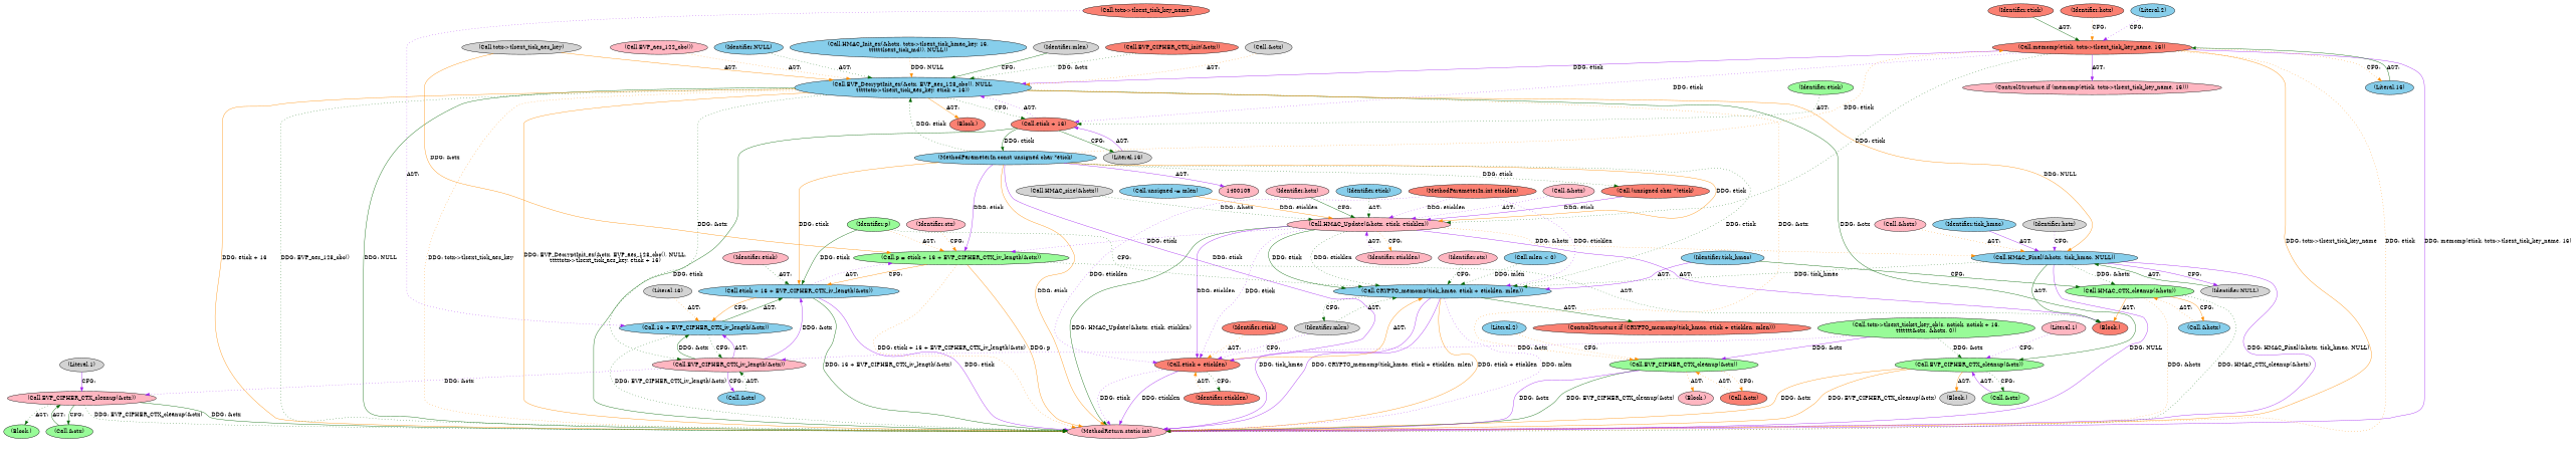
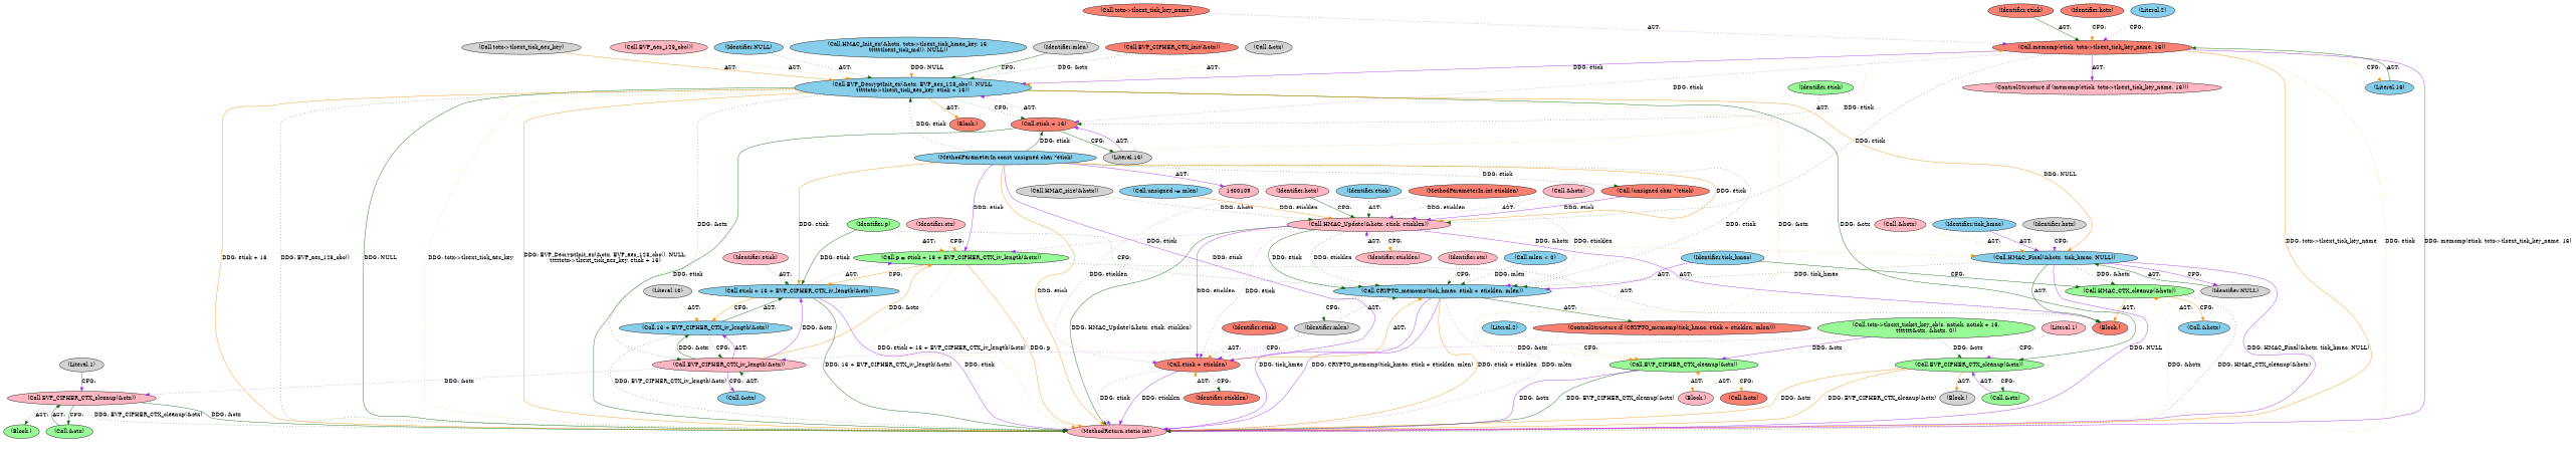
  digraph {
    node [fillcolor=skyblue style=filled]
    edge [color=darkgreen style=dotted]
    n1 [fillcolor=salmon label="(Call,memcmp(etick, tctx->tlsext_tick_key_name, 16))"]
    n2 [label="(Call,EVP_DecryptInit_ex(&ctx, EVP_aes_128_cbc(), NULL,\n\t\t\t\ttctx->tlsext_tick_aes_key, etick + 16))"]
    n3 [fillcolor=salmon label="(Call,etick + 16)"]
    n4 [fillcolor=lightpink label="(Call,HMAC_Update(&hctx, etick, eticklen))"]
    n5 [fillcolor=lightpink label="(ControlStructure,if (memcmp(etick, tctx->tlsext_tick_key_name, 16)))"]
    n6 [fillcolor=lightpink label="(MethodReturn,static int)"]
    n7 [label="(Literal,16)"]
    n8 [fillcolor=palegreen label="(Call,EVP_CIPHER_CTX_cleanup(&ctx))"]
    n9 [label="(Call,HMAC_Final(&hctx, tick_hmac, NULL))"]
    n10 [fillcolor=palegreen label="(Call,EVP_CIPHER_CTX_cleanup(&ctx))"]
    n11 [fillcolor=lightpink label="(Call,EVP_CIPHER_CTX_iv_length(&ctx))"]
    n12 [fillcolor=salmon label="(Block,)"]
    n13 [fillcolor=lightgrey label="(Literal,16)"]
    n14 [label="(Call,CRYPTO_memcmp(tick_hmac, etick + eticklen, mlen))"]
    n15 [fillcolor=palegreen label="(Call,p = etick + 16 + EVP_CIPHER_CTX_iv_length(&ctx))"]
    n16 [fillcolor=salmon label="(Call,etick + eticklen)"]
    n17 [fillcolor=salmon label="(Block,)"]
    n18 [fillcolor=lightpink label="(Identifier,eticklen)"]
    n19 [label="(MethodParameterIn,const unsigned char *etick)"]
    n20 [label="(Call,etick + 16 + EVP_CIPHER_CTX_iv_length(&ctx))"]
    n21 [fillcolor=salmon label="(Call,(unsigned char *)etick)"]
    n22 [fillcolor=lightpink label=1400109]
    n23 [fillcolor=lightgrey label="(Identifier,mlen)"]
    n24 [fillcolor=salmon label="(ControlStructure,if (CRYPTO_memcmp(tick_hmac, etick + eticklen, mlen)))"]
    n25 [label="(Call,16 + EVP_CIPHER_CTX_iv_length(&ctx))"]
    n26 [fillcolor=salmon label="(Identifier,eticklen)"]
    n27 [fillcolor=lightgrey label="(Block,)"]
    n28 [fillcolor=palegreen label="(Call,&ctx)"]
    n29 [fillcolor=palegreen label="(Call,HMAC_CTX_cleanup(&hctx))"]
    n30 [fillcolor=lightgrey label="(Identifier,NULL)"]
    n31 [fillcolor=salmon label="(Call,&ctx)"]
    n32 [fillcolor=lightpink label="(Block,)"]
    n33 [fillcolor=lightpink label="(Call,EVP_CIPHER_CTX_cleanup(&ctx))"]
    n34 [label="(Call,&ctx)"]
    n35 [label="(Call,&hctx)"]
    n36 [fillcolor=palegreen label="(Block,)"]
    n37 [fillcolor=palegreen label="(Call,&ctx)"]
    n38 [fillcolor=lightpink label="(Identifier,hctx)"]
    n39 [fillcolor=lightgrey label="(Literal,1)"]
    n40 [label="(Call,HMAC_Init_ex(&hctx, tctx->tlsext_tick_hmac_key, 16,\n\t\t\t\t\ttlsext_tick_md(), NULL))"]
    n41 [fillcolor=lightgrey label="(Identifier,mlen)"]
    n42 [fillcolor=palegreen label="(Call,tctx->tlsext_ticket_key_cb(s, nctick, nctick + 16,\n\t\t\t\t\t\t\t&ctx, &hctx, 0))"]
    n43 [fillcolor=lightpink label="(Identifier,ctx)"]
    n44 [label="(Identifier,tick_hmac)"]
    n45 [fillcolor=palegreen label="(Identifier,etick)"]
    n46 [fillcolor=salmon label="(Call,tctx->tlsext_tick_key_name)"]
    n47 [fillcolor=lightpink label="(Call,&hctx)"]
    n48 [fillcolor=palegreen label="(Identifier,p)"]
    n49 [label="(Identifier,tick_hmac)"]
    n50 [fillcolor=salmon label="(Call,EVP_CIPHER_CTX_init(&ctx))"]
    n51 [fillcolor=lightpink label="(Identifier,etick)"]
    n52 [label="(Identifier,etick)"]
    n53 [fillcolor=lightgrey label="(Literal,16)"]
    n54 [fillcolor=lightpink label="(Call,&hctx)"]
    n55 [fillcolor=salmon label="(Identifier,etick)"]
    n56 [label="(Call,mlen < 0)"]
    n57 [fillcolor=lightgrey label="(Call,HMAC_size(&hctx))"]
    n58 [fillcolor=lightgrey label="(Identifier,hctx)"]
    n59 [fillcolor=salmon label="(Identifier,etick)"]
    n60 [fillcolor=salmon label="(MethodParameterIn,int eticklen)"]
    n61 [label="(Literal,2)"]
    n62 [fillcolor=lightpink label="(Literal,1)"]
    n63 [fillcolor=lightgrey label="(Call,&ctx)"]
-   n64 [fillcolor=lightpink label="(Call,EVP_aes_122_cbc())"]
+   n64 [fillcolor=lightpink label="(Call,EVP_aes_128_cbc())"]
    n65 [label="(Identifier,NULL)"]
    n66 [fillcolor=salmon label="(Identifier,hctx)"]
    n67 [fillcolor=lightpink label="(Identifier,ctx)"]
    n68 [label="(Literal,2)"]
    n69 [label="(Call,unsigned -= mlen)"]
    n70 [fillcolor=lightgrey label="(Call,tctx->tlsext_tick_aes_key)"]
    n1 -> n2 [color=purple label="DDG: etick" style=solid]
    n1 -> n3 [color=purple label="DDG: etick"]
    n1 -> n4 [label="DDG: etick"]
    n1 -> n5 [color=purple label="AST: " style=solid]
    n1 -> n6 [color=purple label="DDG: memcmp(etick, tctx->tlsext_tick_key_name, 16)" style=solid]
    n1 -> n6 [color=darkorange label="DDG: tctx->tlsext_tick_key_name" style=solid]
    n1 -> n6 [color=darkorange label="DDG: etick"]
    n1 -> n7 [color=darkorange label="CFG: "]
    n2 -> n3 [label="CFG: "]
    n2 -> n6 [label="DDG: NULL" style=solid]
    n2 -> n6 [color=darkorange label="DDG: tctx->tlsext_tick_aes_key"]
    n2 -> n6 [color=darkorange label="DDG: EVP_DecryptInit_ex(&ctx, EVP_aes_128_cbc(), NULL,\n\t\t\t\ttctx->tlsext_tick_aes_key, etick + 16)" style=solid]
    n2 -> n6 [color=darkorange label="DDG: etick + 16" style=solid]
    n2 -> n6 [label="DDG: EVP_aes_128_cbc()"]
    n2 -> n8 [label="DDG: &ctx" style=solid]
    n2 -> n9 [color=darkorange label="DDG: NULL" style=solid]
    n2 -> n10 [color=darkorange label="DDG: &ctx"]
    n2 -> n11 [label="DDG: &ctx"]
    n2 -> n12 [color=darkorange label="AST: " style=solid]
    n3 -> n2 [color=purple label="AST: "]
    n3 -> n6 [label="DDG: etick" style=solid]
    n3 -> n13 [label="CFG: " style=solid]
    n4 -> n6 [label="DDG: HMAC_Update(&hctx, etick, eticklen)" style=solid]
    n4 -> n9 [color=darkorange label="DDG: &hctx"]
    n4 -> n14 [label="DDG: etick" style=solid]
    n4 -> n14 [label="DDG: eticklen"]
    n4 -> n15 [color=purple label="DDG: etick"]
    n4 -> n16 [color=purple label="DDG: etick"]
    n4 -> n16 [color=purple label="DDG: eticklen" style=solid]
    n4 -> n17 [color=purple label="AST: " style=solid]
    n4 -> n18 [color=darkorange label="CFG: "]
    n7 -> n1 [label="AST: " style=solid]
    n8 -> n6 [color=darkorange label="DDG: EVP_CIPHER_CTX_cleanup(&ctx)" style=solid]
    n8 -> n6 [color=darkorange label="DDG: &ctx" style=solid]
    n8 -> n27 [color=darkorange label="AST: " style=solid]
    n8 -> n28 [label="CFG: "]
    n9 -> n6 [color=purple label="DDG: NULL" style=solid]
    n9 -> n6 [color=purple label="DDG: HMAC_Final(&hctx, tick_hmac, NULL)" style=solid]
    n9 -> n14 [label="DDG: tick_hmac"]
    n9 -> n17 [label="AST: " style=solid]
    n9 -> n29 [label="DDG: &hctx"]
    n9 -> n30 [color=purple label="CFG: " style=solid]
    n10 -> n6 [label="DDG: EVP_CIPHER_CTX_cleanup(&ctx)" style=solid]
    n10 -> n6 [color=purple label="DDG: &ctx" style=solid]
    n10 -> n31 [color=darkorange label="CFG: "]
    n10 -> n32 [color=darkorange label="AST: "]
-   n70 -> n15 [color=darkorange label="DDG: &ctx" style=solid]
+   n11 -> n15 [color=darkorange label="DDG: &ctx" style=solid]
    n11 -> n20 [color=purple label="DDG: &ctx" style=solid]
    n11 -> n25 [color=purple label="AST: " style=solid]
    n11 -> n25 [label="DDG: &ctx" style=solid]
    n11 -> n33 [color=purple label="DDG: &ctx"]
    n11 -> n34 [color=purple label="CFG: " style=solid]
    n13 -> n3 [color=purple label="AST: " style=solid]
    n14 -> n6 [color=darkorange label="DDG: etick + eticklen" style=solid]
    n14 -> n6 [color=purple label="DDG: tick_hmac" style=solid]
    n14 -> n6 [color=purple label="DDG: mlen"]
    n14 -> n6 [color=purple label="DDG: CRYPTO_memcmp(tick_hmac, etick + eticklen, mlen)" style=solid]
    n14 -> n23 [label="CFG: "]
    n14 -> n24 [label="AST: " style=solid]
    n15 -> n6 [color=darkorange label="DDG: p" style=solid]
    n15 -> n6 [color=darkorange label="DDG: etick + 16 + EVP_CIPHER_CTX_iv_length(&ctx)"]
    n15 -> n17 [label="AST: "]
    n15 -> n20 [color=darkorange label="CFG: " style=solid]
    n16 -> n6 [color=purple label="DDG: etick"]
    n16 -> n6 [color=purple label="DDG: eticklen" style=solid]
    n16 -> n14 [color=darkorange label="AST: " style=solid]
    n16 -> n26 [label="CFG: "]
    n18 -> n4 [color=purple label="AST: "]
    n19 -> n1 [color=darkorange label="DDG: etick"]
    n19 -> n2 [label="DDG: etick"]
-   n3 -> n19 [label="DDG: etick" style=solid]
+   n19 -> n3 [label="DDG: etick" style=solid]
    n19 -> n4 [color=darkorange label="DDG: etick" style=solid]
    n19 -> n6 [color=darkorange label="DDG: etick" style=solid]
    n19 -> n14 [label="DDG: etick"]
    n19 -> n15 [color=purple label="DDG: etick" style=solid]
    n19 -> n16 [color=purple label="DDG: etick" style=solid]
    n19 -> n20 [color=darkorange label="DDG: etick" style=solid]
    n19 -> n21 [label="DDG: etick"]
    n19 -> n22 [color=purple label="AST: " style=solid]
    n20 -> n6 [label="DDG: 16 + EVP_CIPHER_CTX_iv_length(&ctx)" style=solid]
    n20 -> n6 [color=purple label="DDG: etick" style=solid]
    n20 -> n15 [color=purple label="AST: "]
    n20 -> n25 [color=darkorange label="CFG: " style=solid]
    n21 -> n4 [color=purple label="DDG: etick" style=solid]
    n23 -> n14 [label="AST: "]
    n23 -> n16 [color=purple label="CFG: "]
    n25 -> n6 [label="DDG: EVP_CIPHER_CTX_iv_length(&ctx)"]
    n25 -> n11 [label="CFG: "]
    n25 -> n20 [label="AST: " style=solid]
    n26 -> n16 [color=darkorange label="AST: "]
    n28 -> n8 [color=purple label="AST: " style=solid]
    n29 -> n6 [color=darkorange label="DDG: &hctx"]
    n29 -> n6 [label="DDG: HMAC_CTX_cleanup(&hctx)"]
    n29 -> n17 [color=darkorange label="AST: " style=solid]
    n29 -> n35 [color=darkorange label="CFG: " style=solid]
    n30 -> n9 [label="AST: " style=solid]
    n31 -> n10 [color=darkorange label="AST: "]
    n33 -> n6 [label="DDG: EVP_CIPHER_CTX_cleanup(&ctx)"]
    n33 -> n6 [label="DDG: &ctx" style=solid]
    n33 -> n36 [label="AST: "]
    n33 -> n37 [label="CFG: " style=solid]
    n34 -> n11 [label="AST: "]
    n35 -> n29 [color=darkorange label="AST: "]
    n37 -> n33 [label="AST: " style=solid]
    n38 -> n4 [label="CFG: " style=solid]
    n39 -> n33 [color=purple label="CFG: " style=solid]
    n40 -> n2 [color=darkorange label="DDG: NULL"]
    n41 -> n2 [label="CFG: " style=solid]
    n42 -> n8 [label="DDG: &ctx"]
    n42 -> n10 [color=purple label="DDG: &ctx" style=solid]
    n42 -> n11 [color=purple label="DDG: &ctx"]
    n43 -> n14 [label="CFG: "]
    n44 -> n14 [color=purple label="AST: " style=solid]
    n44 -> n29 [label="CFG: " style=solid]
    n45 -> n3 [label="AST: "]
-   n46 -> n25 [color=purple label="AST: "]
+   n46 -> n1 [color=purple label="AST: "]
    n47 -> n9 [color=darkorange label="AST: "]
    n48 -> n14 [label="CFG: "]
    n48 -> n15 [color=darkorange label="AST: "]
    n48 -> n20 [label="DDG: etick" style=solid]
    n49 -> n9 [color=purple label="AST: " style=solid]
    n50 -> n2 [label="DDG: &ctx"]
    n51 -> n20 [label="AST: "]
    n52 -> n4 [label="AST: "]
    n53 -> n25 [color=darkorange label="AST: "]
    n54 -> n4 [color=purple label="AST: "]
    n55 -> n1 [label="AST: " style=solid]
    n56 -> n14 [label="DDG: mlen"]
    n57 -> n4 [label="DDG: &hctx"]
    n58 -> n9 [color=purple label="CFG: "]
    n59 -> n16 [color=darkorange label="AST: "]
    n60 -> n4 [color=purple label="DDG: eticklen"]
    n60 -> n14 [color=purple label="DDG: eticklen"]
    n60 -> n16 [color=purple label="DDG: eticklen"]
    n61 -> n10 [color=darkorange label="CFG: "]
    n62 -> n8 [color=purple label="CFG: "]
    n63 -> n2 [color=darkorange label="AST: "]
    n64 -> n2 [color=darkorange label="AST: "]
    n65 -> n2 [label="AST: "]
    n66 -> n1 [color=darkorange label="CFG: "]
    n67 -> n15 [color=darkorange label="CFG: "]
    n68 -> n1 [color=purple label="CFG: "]
    n69 -> n4 [color=darkorange label="DDG: eticklen" style=solid]
    n70 -> n2 [color=darkorange label="AST: " style=solid]
  }
